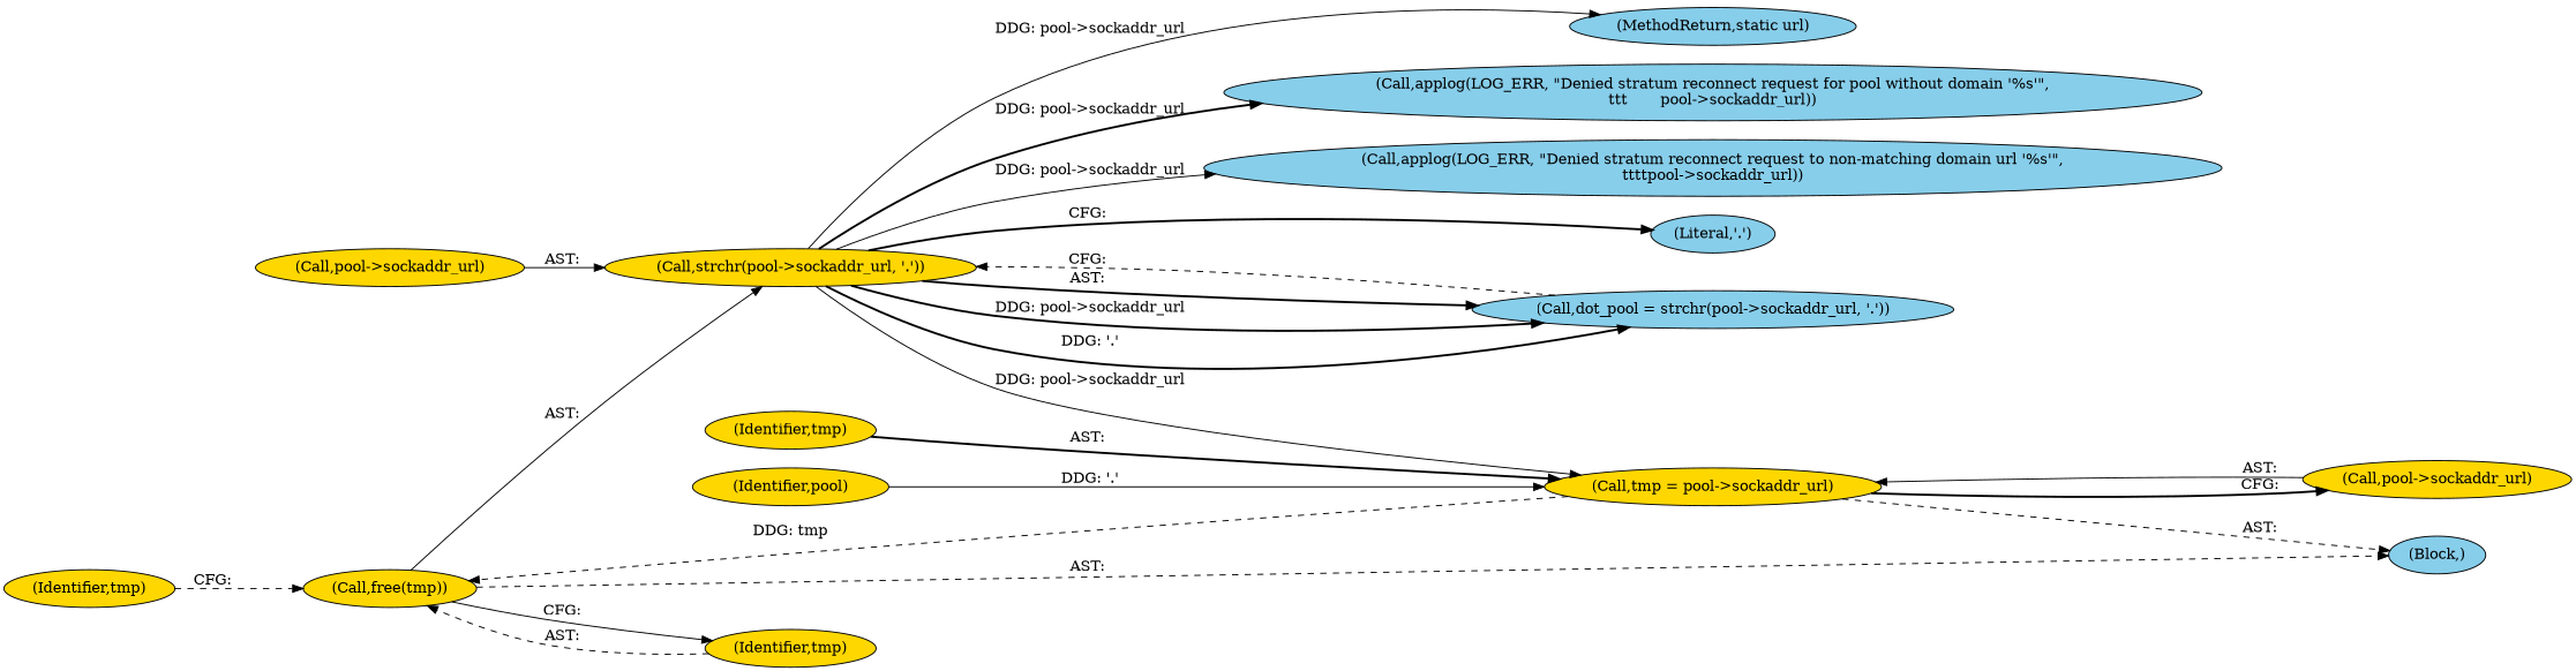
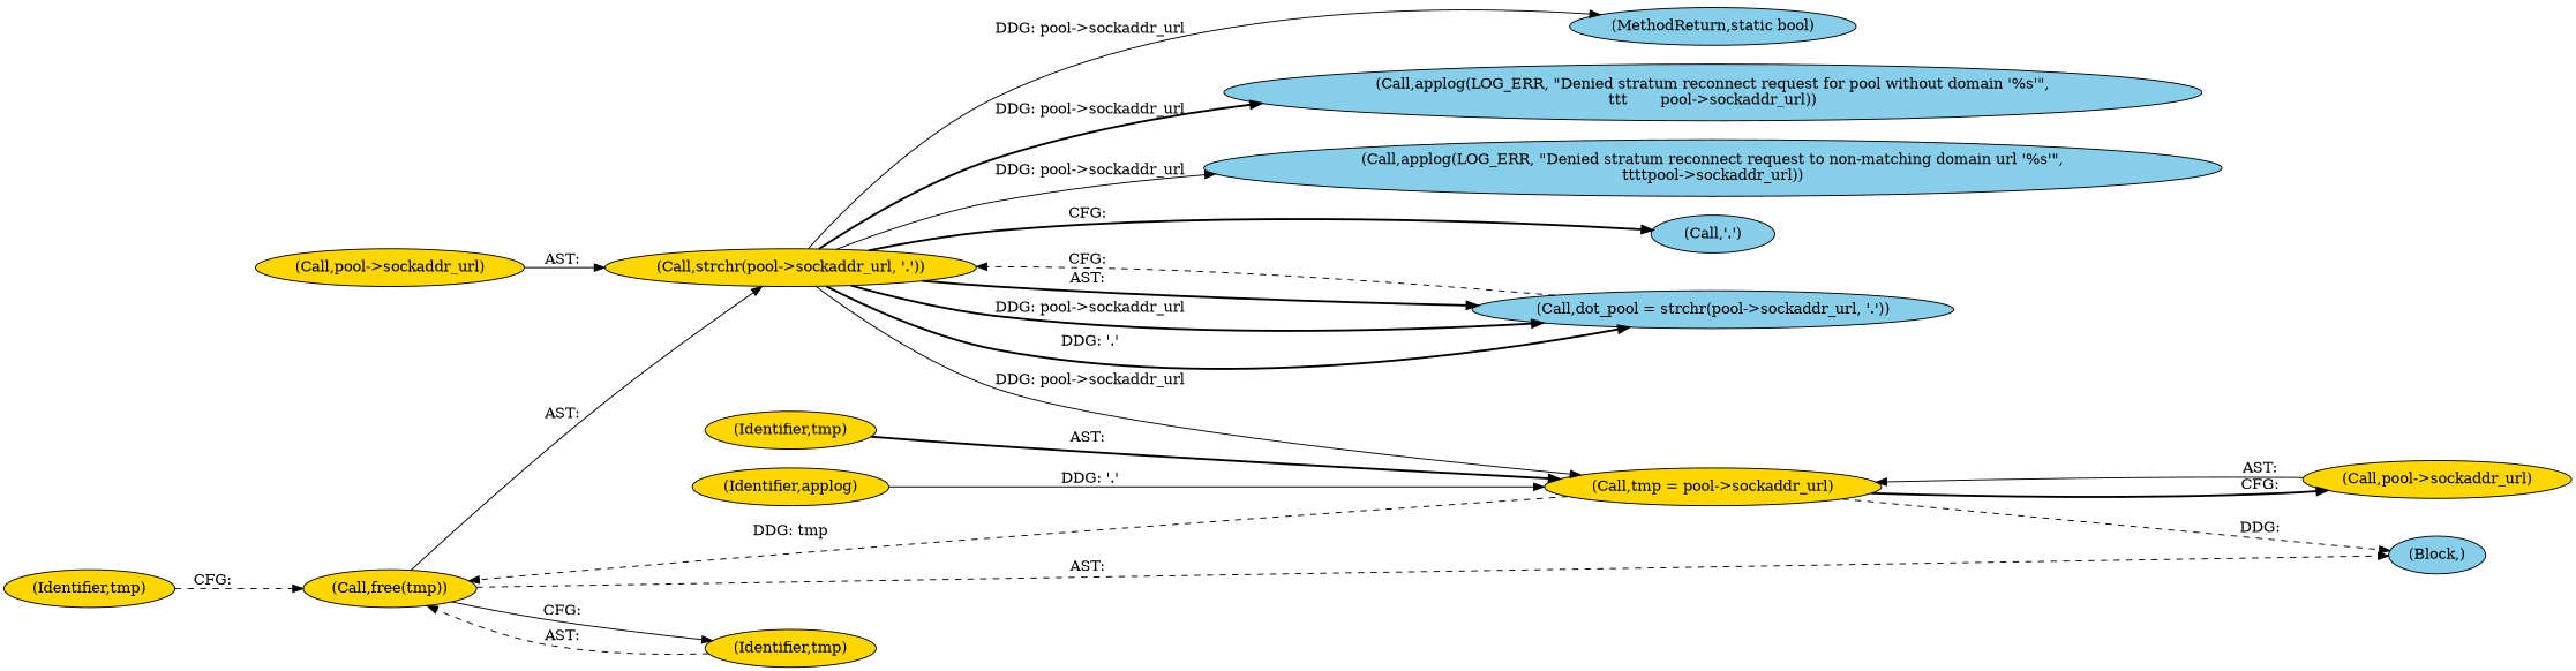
  digraph {
    rankdir=LR
    node [fillcolor=gold style=filled]
    edge [style=solid]
    n1 [label="(Call,free(tmp))"]
    n2 [fillcolor=skyblue label="(Block,)"]
    n3 [label="(Identifier,tmp)"]
    n4 [label="(Call,strchr(pool->sockaddr_url, '.'))"]
    n5 [label="(Call,tmp = pool->sockaddr_url)"]
    n6 [label="(Call,pool->sockaddr_url)"]
    n7 [fillcolor=skyblue label="(Call,applog(LOG_ERR, \"Denied stratum reconnect request to non-matching domain url '%s'\",\n\t\t\t\tpool->sockaddr_url))"]
-   n8 [fillcolor=skyblue label="(Literal,'.')"]
+   n8 [fillcolor=skyblue label="(Call,'.')"]
    n9 [fillcolor=skyblue label="(Call,dot_pool = strchr(pool->sockaddr_url, '.'))"]
-   n10 [fillcolor=skyblue label="(MethodReturn,static url)"]
+   n10 [fillcolor=skyblue label="(MethodReturn,static bool)"]
    n11 [fillcolor=skyblue label="(Call,applog(LOG_ERR, \"Denied stratum reconnect request for pool without domain '%s'\",\n\t\t\t       pool->sockaddr_url))"]
    n12 [label="(Identifier,tmp)"]
-   n13 [label="(Identifier,pool)"]
+   n13 [label="(Identifier,applog)"]
    n14 [label="(Call,pool->sockaddr_url)"]
    n15 [label="(Identifier,tmp)"]
    n1 -> n2 [label="AST: " style=dashed]
    n1 -> n3 [label="CFG: "]
    n1 -> n4 [label="AST: "]
    n3 -> n1 [label="AST: " style=dashed]
    n4 -> n5 [label="DDG: pool->sockaddr_url"]
    n4 -> n7 [label="DDG: pool->sockaddr_url"]
    n4 -> n8 [label="CFG: " style=bold]
    n4 -> n9 [label="AST: " style=bold]
    n4 -> n9 [label="DDG: pool->sockaddr_url" style=bold]
    n4 -> n9 [label="DDG: '.'" style=bold]
    n4 -> n10 [label="DDG: pool->sockaddr_url"]
    n4 -> n11 [label="DDG: pool->sockaddr_url" style=bold]
    n5 -> n1 [label="DDG: tmp" style=dashed]
-   n5 -> n2 [label="AST: " style=dashed]
+   n5 -> n2 [label="DDG: " style=dashed]
    n5 -> n6 [label="CFG: " style=bold]
    n6 -> n5 [label="AST: "]
    n9 -> n4 [label="CFG: " style=dashed]
    n12 -> n5 [label="AST: " style=bold]
    n13 -> n5 [label="DDG: '.'"]
    n14 -> n4 [label="AST: "]
    n15 -> n1 [label="CFG: " style=dashed]
  }
